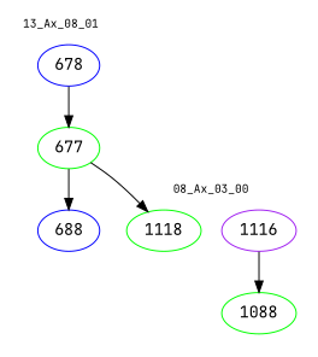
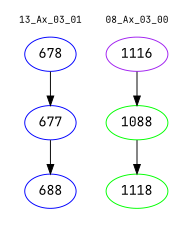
  digraph {
    fontname="JetBrains Mono"
    node [color=green fontname="JetBrains Mono"]
    edge [color=black fontname="JetBrains Mono"]
    n1 [color=blue label=678]
-   n2 [label=677]
+   n2 [color=blue label=677]
    n3 [color=blue label=688]
    n4 [color=purple label=1116]
    n5 [label=1088]
    n6 [label=1118]
    subgraph cluster_1 {
      color=white
      fontsize=10
-     label="13_Ax_08_01"
+     label="13_Ax_03_01"
      n1
      n2
      n3
    }
    subgraph cluster_2 {
      color=white
      fontsize=10
      label="08_Ax_03_00"
      n4
      n5
      n6
    }
    n1 -> n2
    n2 -> n3
    n4 -> n5
-   n2 -> n6
+   n5 -> n6
  }
